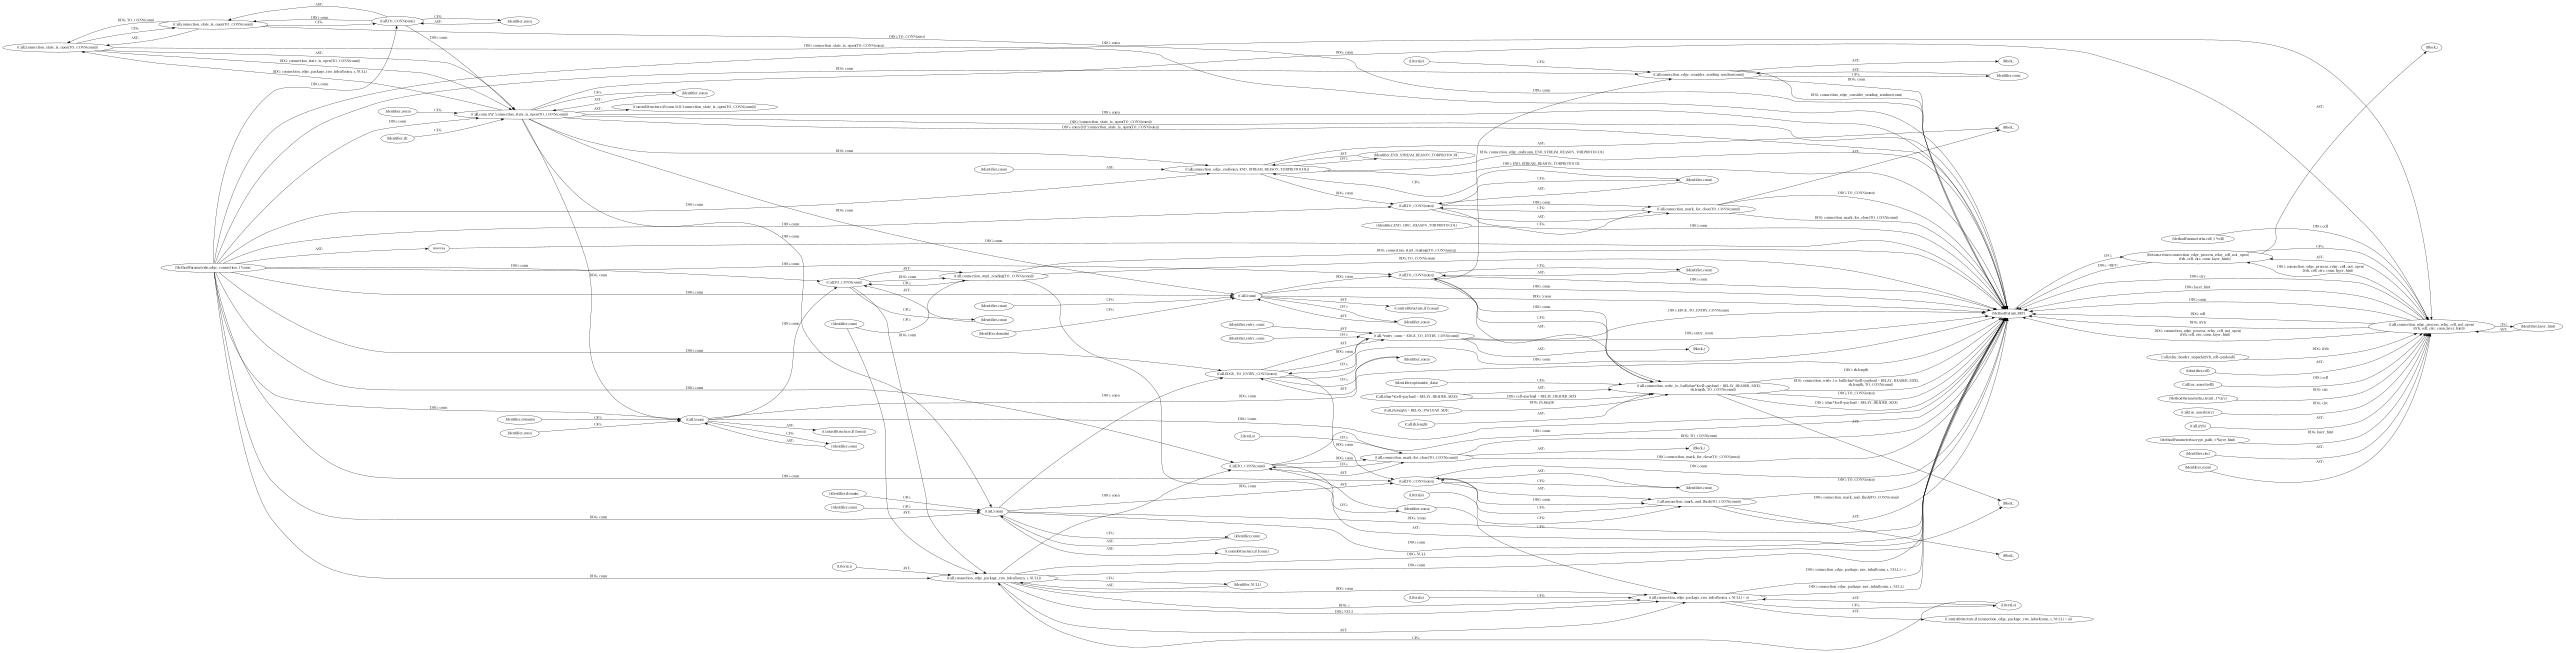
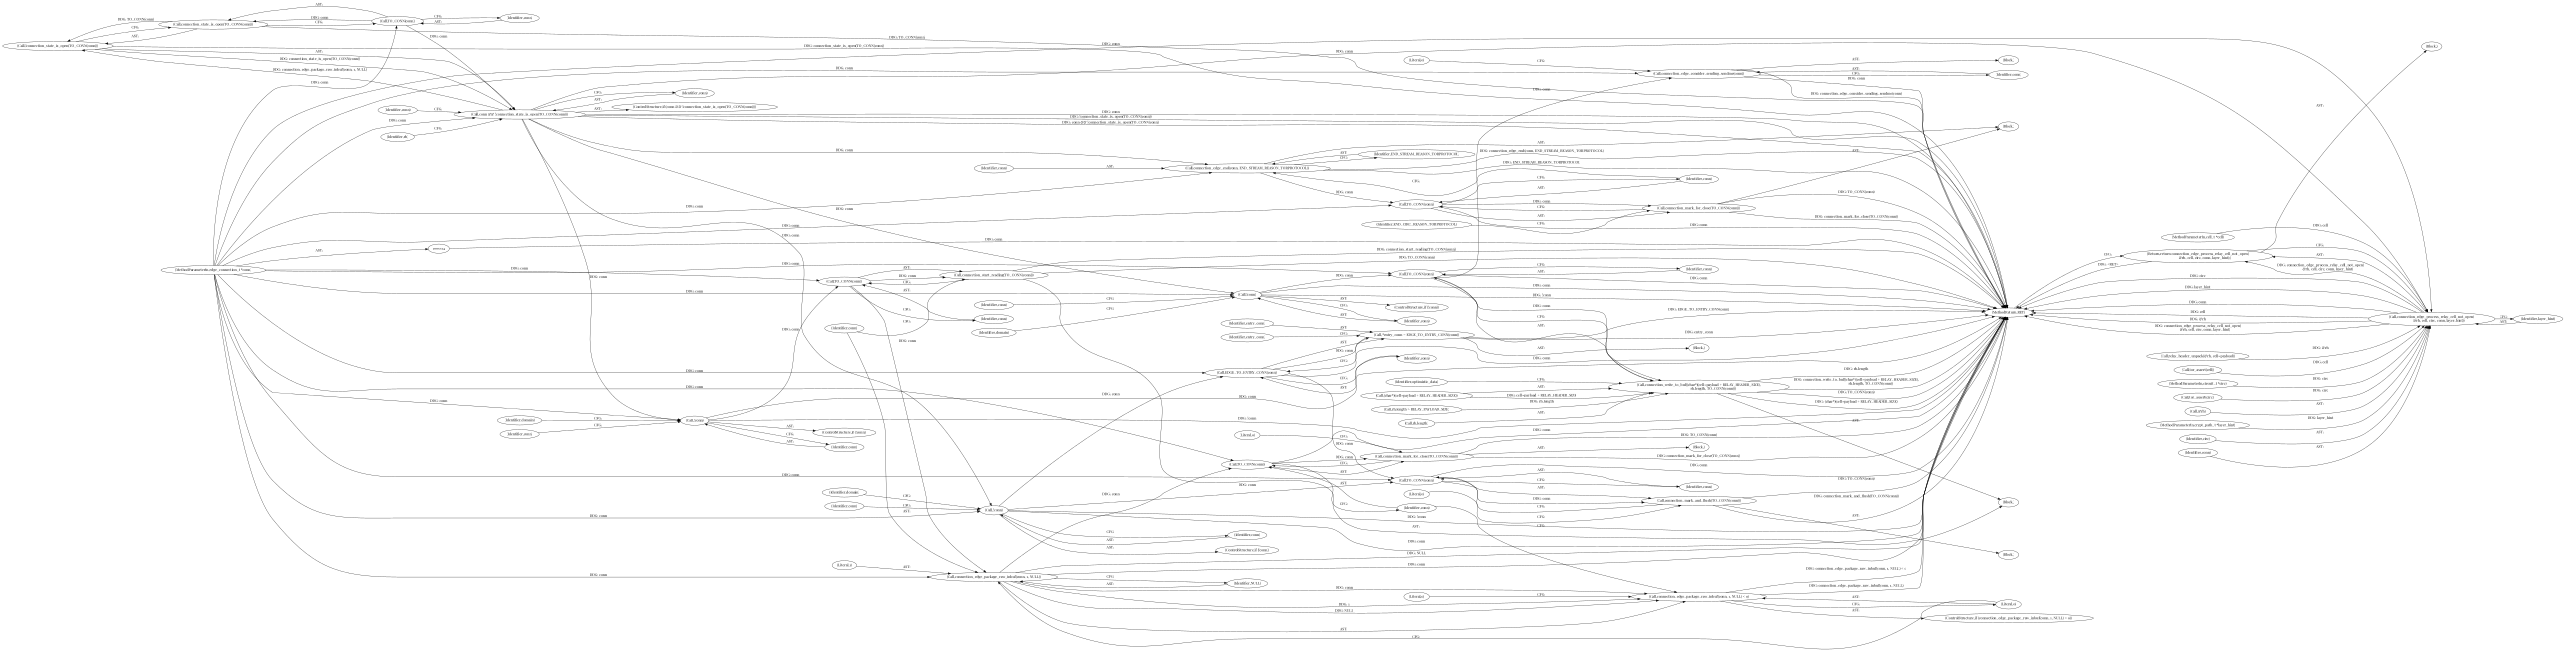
  digraph {
    fontname="Playfair Display"
    rankdir=LR
    node [fontname="Playfair Display"]
    edge [fontname="Playfair Display"]
    n1 [label="(Call,!connection_state_is_open(TO_CONN(conn)))"]
    n2 [label="(Call,connection_state_is_open(TO_CONN(conn)))"]
    n3 [label="(Call,conn && !connection_state_is_open(TO_CONN(conn)))"]
    n4 [label="(MethodReturn,RET)"]
    n5 [label="(Call,TO_CONN(conn))"]
    n6 [label="(Call,connection_edge_process_relay_cell_not_open(\n               &rh, cell, circ, conn, layer_hint))"]
    n7 [label="(Call,connection_edge_end(conn, END_STREAM_REASON_TORPROTOCOL))"]
    n8 [label="(Call,!conn)"]
    n9 [label="(Call,!conn)"]
    n10 [label="(Call,!conn)"]
    n11 [label="(Identifier,conn)"]
    n12 [label="(ControlStructure,if (conn && !connection_state_is_open(TO_CONN(conn))))"]
    n13 [label="(Return,return connection_edge_process_relay_cell_not_open(\n               &rh, cell, circ, conn, layer_hint);)"]
    n14 [label="(Identifier,conn)"]
    n15 [label="(MethodParameterIn,edge_connection_t *conn)"]
    n16 [label="(Call,TO_CONN(conn))"]
    n17 [label="(Call,TO_CONN(conn))"]
    n18 [label="(Call,connection_edge_consider_sending_sendme(conn))"]
    n19 [label="(Call,EDGE_TO_ENTRY_CONN(conn))"]
    n20 [label="(Call,TO_CONN(conn))"]
    n21 [label="(Call,TO_CONN(conn))"]
    n22 [label="(Call,connection_edge_package_raw_inbuf(conn, 1, NULL))"]
    n23 [label="(Call,TO_CONN(conn))"]
    1000114
    n25 [label="(Identifier,layer_hint)"]
    n26 [label="(Block,)"]
    n27 [label="(Identifier,END_STREAM_REASON_TORPROTOCOL)"]
    n28 [label="(Call,connection_mark_for_close(TO_CONN(conn)))"]
    n29 [label="(Identifier,conn)"]
    n30 [label="(ControlStructure,if (!conn))"]
    n31 [label="(Identifier,conn)"]
    n32 [label="(Call,connection_write_to_buf((char*)(cell->payload + RELAY_HEADER_SIZE),\n                              rh.length, TO_CONN(conn)))"]
    n33 [label="(Identifier,conn)"]
    n34 [label="(Block,)"]
    n35 [label="(Identifier,conn)"]
    n36 [label="(Identifier,conn)"]
    n37 [label="(ControlStructure,if (!conn))"]
    n38 [label="(Call,*entry_conn = EDGE_TO_ENTRY_CONN(conn))"]
    n39 [label="(Identifier,conn)"]
    n40 [label="(Call,connection_mark_and_flush(TO_CONN(conn)))"]
    n41 [label="(Identifier,conn)"]
    n42 [label="(Identifier,conn)"]
    n43 [label="(ControlStructure,if (!conn))"]
    n44 [label="(Call,connection_start_reading(TO_CONN(conn)))"]
    n45 [label="(Identifier,conn)"]
    n46 [label="(Call,connection_edge_package_raw_inbuf(conn, 1, NULL) < 0)"]
    n47 [label="(Identifier,NULL)"]
    n48 [label="(Call,connection_mark_for_close(TO_CONN(conn)))"]
    n49 [label="(Identifier,conn)"]
    n50 [label="(Block,)"]
    n51 [label="(Block,)"]
    n52 [label="(Block,)"]
    n53 [label="(Block,)"]
    n54 [label="(ControlStructure,if (connection_edge_package_raw_inbuf(conn, 1, NULL) < 0))"]
    n55 [label="(Literal,0)"]
    n56 [label="(Block,)"]
    n57 [label="(Call,relay_header_unpack(&rh, cell->payload))"]
    n58 [label="(Identifier,rh)"]
-   n59 [label="(Identifier,cell)"]
    n60 [label="(Identifier,conn)"]
    n61 [label="(Identifier,conn)"]
    n62 [label="(Identifier,conn)"]
    n63 [label="(Literal,0)"]
    n64 [label="(Identifier,conn)"]
    n65 [label="(Call,tor_assert(cell))"]
    n66 [label="(Literal,0)"]
    n67 [label="(Identifier,domain)"]
    n68 [label="(Call,(char*)(cell->payload + RELAY_HEADER_SIZE))"]
    n69 [label="(Identifier,conn)"]
    n70 [label="(Identifier,entry_conn)"]
    n71 [label="(Call,rh.length > RELAY_PAYLOAD_SIZE)"]
    n72 [label="(MethodParameterIn,circuit_t *circ)"]
    n73 [label="(Literal,1)"]
    n74 [label="(Identifier,entry_conn)"]
    n75 [label="(Identifier,END_CIRC_REASON_TORPROTOCOL)"]
    n76 [label="(Call,rh.length)"]
    n77 [label="(Call,tor_assert(circ))"]
    n78 [label="(Call,&rh)"]
    n79 [label="(MethodParameterIn,crypt_path_t *layer_hint)"]
    n80 [label="(Identifier,domain)"]
    n81 [label="(Identifier,circ)"]
    n82 [label="(Literal,0)"]
    n83 [label="(Identifier,conn)"]
    n84 [label="(MethodParameterIn,cell_t *cell)"]
    n85 [label="(Literal,0)"]
    n86 [label="(Identifier,conn)"]
    n87 [label="(Identifier,optimistic_data)"]
    n88 [label="(Identifier,domain)"]
    n1 -> n2 [label="CFG: "]
    n1 -> n3 [label="AST: "]
    n1 -> n3 [label="DDG: connection_state_is_open(TO_CONN(conn))"]
    n1 -> n4 [label="DDG: connection_state_is_open(TO_CONN(conn))"]
    n2 -> n1 [label="AST: "]
    n2 -> n1 [label="DDG: TO_CONN(conn)"]
    n2 -> n4 [label="DDG: TO_CONN(conn)"]
    n2 -> n5 [label="CFG: "]
    n3 -> n1 [label="DDG: connection_edge_package_raw_inbuf(conn, 1, NULL)"]
    n3 -> n4 [label="DDG: conn"]
    n3 -> n4 [label="DDG: !connection_state_is_open(TO_CONN(conn))"]
    n3 -> n4 [label="DDG: conn && !connection_state_is_open(TO_CONN(conn))"]
    n3 -> n6 [label="DDG: conn"]
    n3 -> n7 [label="DDG: conn"]
    n3 -> n8 [label="DDG: conn"]
    n3 -> n9 [label="DDG: conn"]
    n3 -> n10 [label="DDG: conn"]
    n3 -> n11 [label="CFG: "]
    n3 -> n12 [label="AST: "]
    n4 -> n13 [label="CFG: "]
    n5 -> n2 [label="AST: "]
    n5 -> n2 [label="DDG: conn"]
    n5 -> n3 [label="DDG: conn"]
    n5 -> n14 [label="CFG: "]
    n6 -> n4 [label="DDG: circ"]
    n6 -> n4 [label="DDG: layer_hint"]
    n6 -> n4 [label="DDG: conn"]
    n6 -> n4 [label="DDG: cell"]
    n6 -> n4 [label="DDG: &rh"]
    n6 -> n4 [label="DDG: connection_edge_process_relay_cell_not_open(\n               &rh, cell, circ, conn, layer_hint)"]
    n6 -> n13 [label="AST: "]
    n6 -> n13 [label="DDG: connection_edge_process_relay_cell_not_open(\n               &rh, cell, circ, conn, layer_hint)"]
    n6 -> n25 [label="CFG: "]
    n7 -> n4 [label="DDG: connection_edge_end(conn, END_STREAM_REASON_TORPROTOCOL)"]
    n7 -> n4 [label="DDG: END_STREAM_REASON_TORPROTOCOL"]
    n7 -> n16 [label="DDG: conn"]
    n7 -> n26 [label="AST: "]
    n7 -> n27 [label="CFG: "]
    n8 -> n4 [label="DDG: conn"]
    n8 -> n4 [label="DDG: !conn"]
    n8 -> n17 [label="DDG: conn"]
    n8 -> n30 [label="AST: "]
    n8 -> n31 [label="CFG: "]
    n9 -> n4 [label="DDG: !conn"]
    n9 -> n4 [label="DDG: conn"]
    n9 -> n19 [label="DDG: conn"]
    n9 -> n20 [label="DDG: conn"]
    n9 -> n36 [label="CFG: "]
    n9 -> n37 [label="AST: "]
    n10 -> n4 [label="DDG: conn"]
    n10 -> n4 [label="DDG: !conn"]
    n10 -> n21 [label="DDG: conn"]
    n10 -> n42 [label="CFG: "]
    n10 -> n43 [label="AST: "]
    n11 -> n3 [label="AST: "]
    n13 -> n4 [label="DDG: <RET>"]
    n13 -> n6 [label="CFG: "]
    n13 -> n50 [label="AST: "]
    n14 -> n5 [label="AST: "]
    n15 -> n3 [label="DDG: conn"]
    n15 -> n5 [label="DDG: conn"]
    n15 -> n6 [label="DDG: conn"]
    n15 -> n7 [label="DDG: conn"]
    n15 -> n8 [label="DDG: conn"]
    n15 -> n9 [label="DDG: conn"]
    n15 -> n10 [label="DDG: conn"]
    n15 -> n16 [label="DDG: conn"]
    n15 -> n17 [label="DDG: conn"]
    n15 -> n18 [label="DDG: conn"]
    n15 -> n19 [label="DDG: conn"]
    n15 -> n20 [label="DDG: conn"]
    n15 -> n21 [label="DDG: conn"]
    n15 -> n22 [label="DDG: conn"]
    n15 -> n23 [label="DDG: conn"]
    n15 -> 1000114 [label="AST: "]
    n16 -> n4 [label="DDG: conn"]
    n16 -> n28 [label="AST: "]
    n16 -> n28 [label="DDG: conn"]
    n16 -> n29 [label="CFG: "]
    n17 -> n4 [label="DDG: conn"]
    n17 -> n18 [label="DDG: conn"]
    n17 -> n32 [label="AST: "]
    n17 -> n32 [label="DDG: conn"]
    n17 -> n33 [label="CFG: "]
    n18 -> n4 [label="DDG: conn"]
    n18 -> n4 [label="DDG: connection_edge_consider_sending_sendme(conn)"]
    n18 -> n34 [label="AST: "]
    n18 -> n35 [label="CFG: "]
    n19 -> n4 [label="DDG: conn"]
    n19 -> n20 [label="DDG: conn"]
    n19 -> n38 [label="AST: "]
    n19 -> n38 [label="DDG: conn"]
    n19 -> n39 [label="CFG: "]
    n20 -> n4 [label="DDG: conn"]
    n20 -> n40 [label="AST: "]
    n20 -> n40 [label="DDG: conn"]
    n20 -> n41 [label="CFG: "]
    n21 -> n22 [label="DDG: conn"]
    n21 -> n44 [label="AST: "]
    n21 -> n44 [label="DDG: conn"]
    n21 -> n45 [label="CFG: "]
    n22 -> n4 [label="DDG: NULL"]
    n22 -> n4 [label="DDG: conn"]
    n22 -> n23 [label="DDG: conn"]
    n22 -> n46 [label="AST: "]
    n22 -> n46 [label="DDG: conn"]
    n22 -> n46 [label="DDG: 1"]
    n22 -> n46 [label="DDG: NULL"]
    n22 -> n47 [label="CFG: "]
    n23 -> n4 [label="DDG: conn"]
    n23 -> n48 [label="AST: "]
    n23 -> n48 [label="DDG: conn"]
    n23 -> n49 [label="CFG: "]
    1000114 -> n4 [label="DDG: conn"]
    n25 -> n6 [label="AST: "]
    n27 -> n7 [label="AST: "]
    n28 -> n4 [label="DDG: TO_CONN(conn)"]
    n28 -> n4 [label="DDG: connection_mark_for_close(TO_CONN(conn))"]
    n28 -> n16 [label="CFG: "]
    n28 -> n26 [label="AST: "]
    n29 -> n7 [label="CFG: "]
    n29 -> n16 [label="AST: "]
    n31 -> n8 [label="AST: "]
    n32 -> n4 [label="DDG: rh.length"]
    n32 -> n4 [label="DDG: connection_write_to_buf((char*)(cell->payload + RELAY_HEADER_SIZE),\n                              rh.length, TO_CONN(conn))"]
    n32 -> n4 [label="DDG: TO_CONN(conn)"]
    n32 -> n4 [label="DDG: (char*)(cell->payload + RELAY_HEADER_SIZE)"]
    n32 -> n17 [label="CFG: "]
    n32 -> n51 [label="AST: "]
    n33 -> n17 [label="AST: "]
    n35 -> n18 [label="AST: "]
    n36 -> n9 [label="AST: "]
    n38 -> n4 [label="DDG: EDGE_TO_ENTRY_CONN(conn)"]
    n38 -> n4 [label="DDG: entry_conn"]
    n38 -> n19 [label="CFG: "]
    n38 -> n52 [label="AST: "]
    n39 -> n19 [label="AST: "]
    n40 -> n4 [label="DDG: TO_CONN(conn)"]
    n40 -> n4 [label="DDG: connection_mark_and_flush(TO_CONN(conn))"]
    n40 -> n20 [label="CFG: "]
    n40 -> n53 [label="AST: "]
    n41 -> n20 [label="AST: "]
    n42 -> n10 [label="AST: "]
    n44 -> n4 [label="DDG: connection_start_reading(TO_CONN(conn))"]
    n44 -> n4 [label="DDG: TO_CONN(conn)"]
    n44 -> n21 [label="CFG: "]
    n44 -> n51 [label="AST: "]
    n45 -> n21 [label="AST: "]
    n46 -> n4 [label="DDG: connection_edge_package_raw_inbuf(conn, 1, NULL) < 0"]
    n46 -> n4 [label="DDG: connection_edge_package_raw_inbuf(conn, 1, NULL)"]
    n46 -> n54 [label="AST: "]
    n46 -> n55 [label="CFG: "]
    n47 -> n22 [label="AST: "]
    n48 -> n4 [label="DDG: TO_CONN(conn)"]
    n48 -> n4 [label="DDG: connection_mark_for_close(TO_CONN(conn))"]
    n48 -> n23 [label="CFG: "]
    n48 -> n56 [label="AST: "]
    n49 -> n23 [label="AST: "]
    n49 -> n46 [label="CFG: "]
    n55 -> n22 [label="CFG: "]
    n55 -> n46 [label="AST: "]
    n57 -> n6 [label="DDG: &rh"]
    n58 -> n3 [label="CFG: "]
-   n59 -> n6 [label="AST: "]
    n60 -> n9 [label="CFG: "]
    n61 -> n7 [label="AST: "]
    n62 -> n22 [label="AST: "]
    n62 -> n44 [label="CFG: "]
    n63 -> n48 [label="CFG: "]
    n64 -> n10 [label="CFG: "]
    n65 -> n6 [label="DDG: cell"]
    n66 -> n18 [label="CFG: "]
    n67 -> n9 [label="CFG: "]
    n68 -> n32 [label="AST: "]
    n68 -> n32 [label="DDG: cell->payload + RELAY_HEADER_SIZE"]
    n69 -> n8 [label="CFG: "]
    n70 -> n38 [label="CFG: "]
    n71 -> n32 [label="DDG: rh.length"]
    n72 -> n6 [label="DDG: circ"]
    n73 -> n22 [label="AST: "]
    n74 -> n38 [label="AST: "]
    n75 -> n28 [label="CFG: "]
    n76 -> n32 [label="AST: "]
    n77 -> n6 [label="DDG: circ"]
    n78 -> n6 [label="AST: "]
    n79 -> n6 [label="DDG: layer_hint"]
    n80 -> n10 [label="CFG: "]
    n81 -> n6 [label="AST: "]
    n82 -> n40 [label="CFG: "]
    n83 -> n6 [label="AST: "]
    n84 -> n6 [label="DDG: cell"]
    n85 -> n46 [label="CFG: "]
    n86 -> n3 [label="CFG: "]
    n87 -> n32 [label="CFG: "]
    n88 -> n8 [label="CFG: "]
  }
